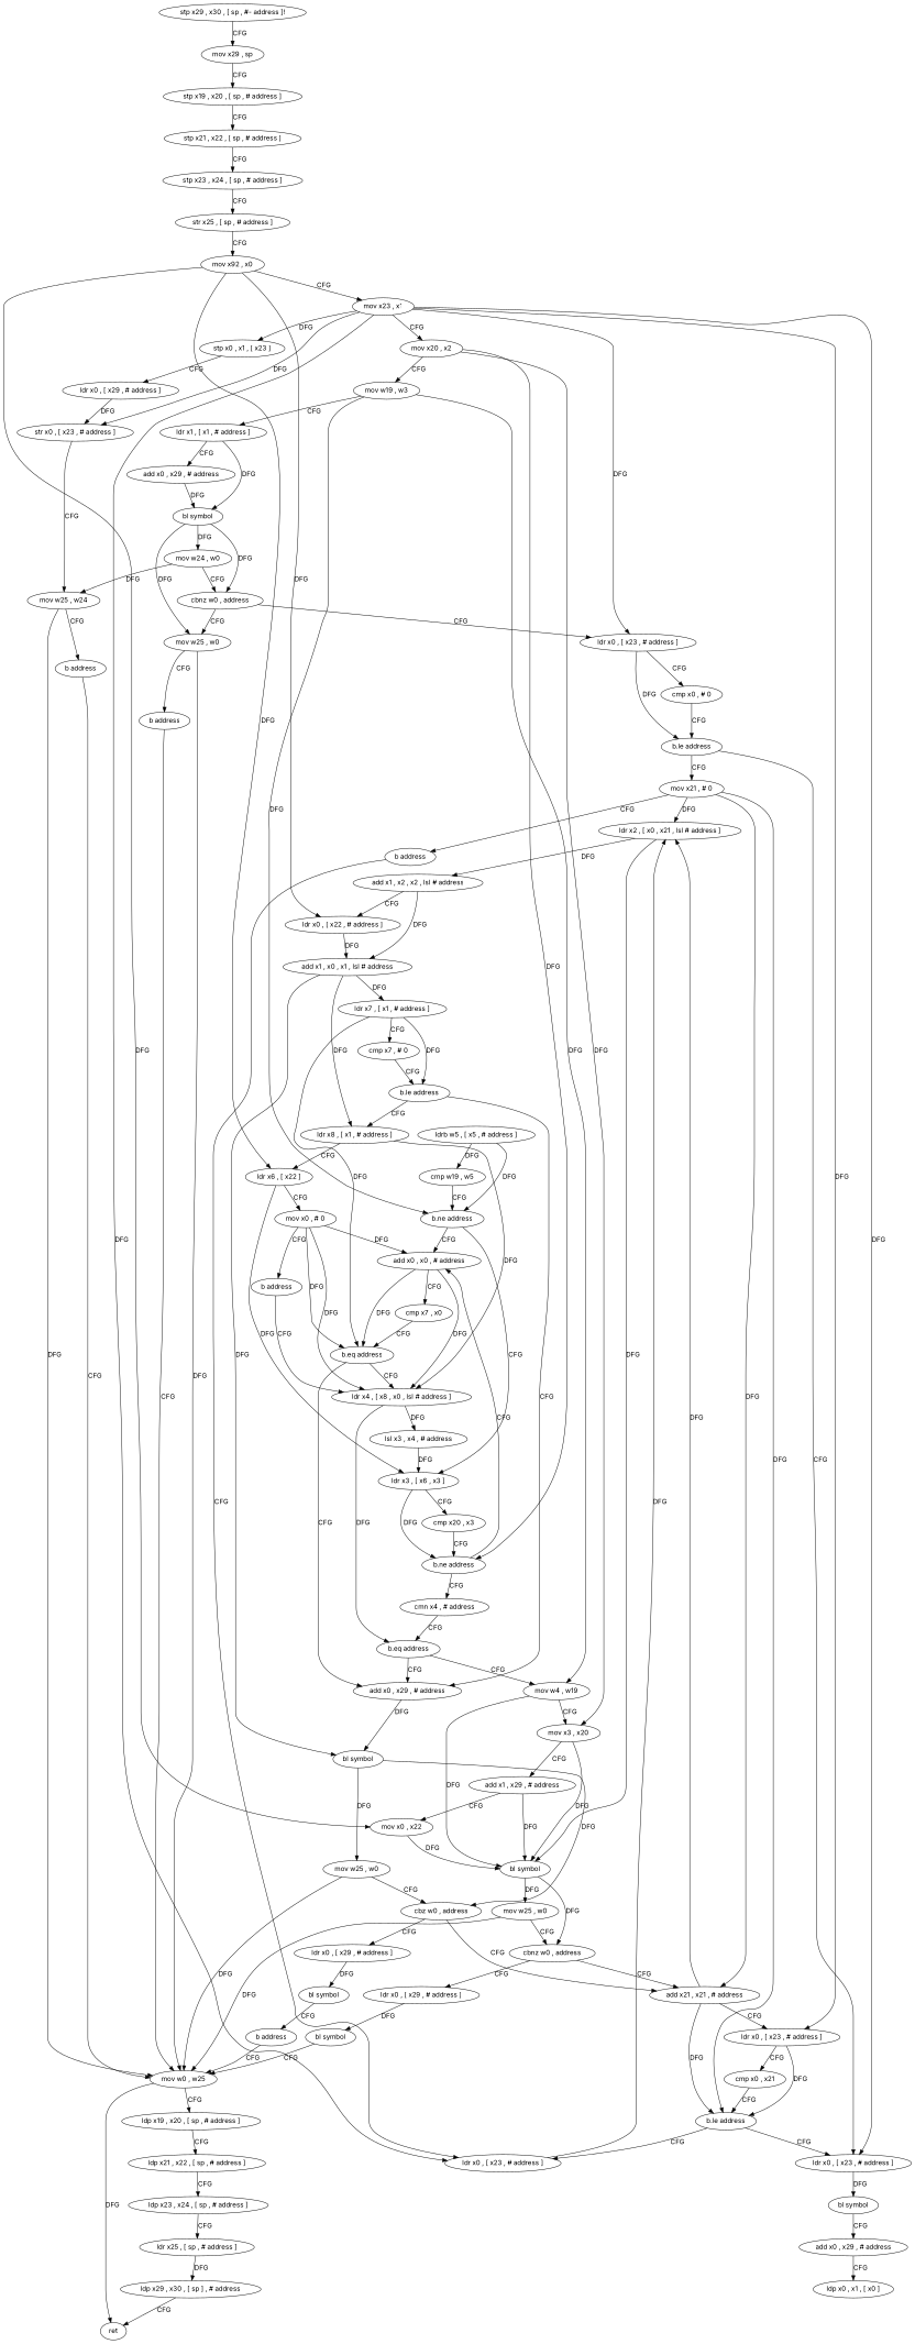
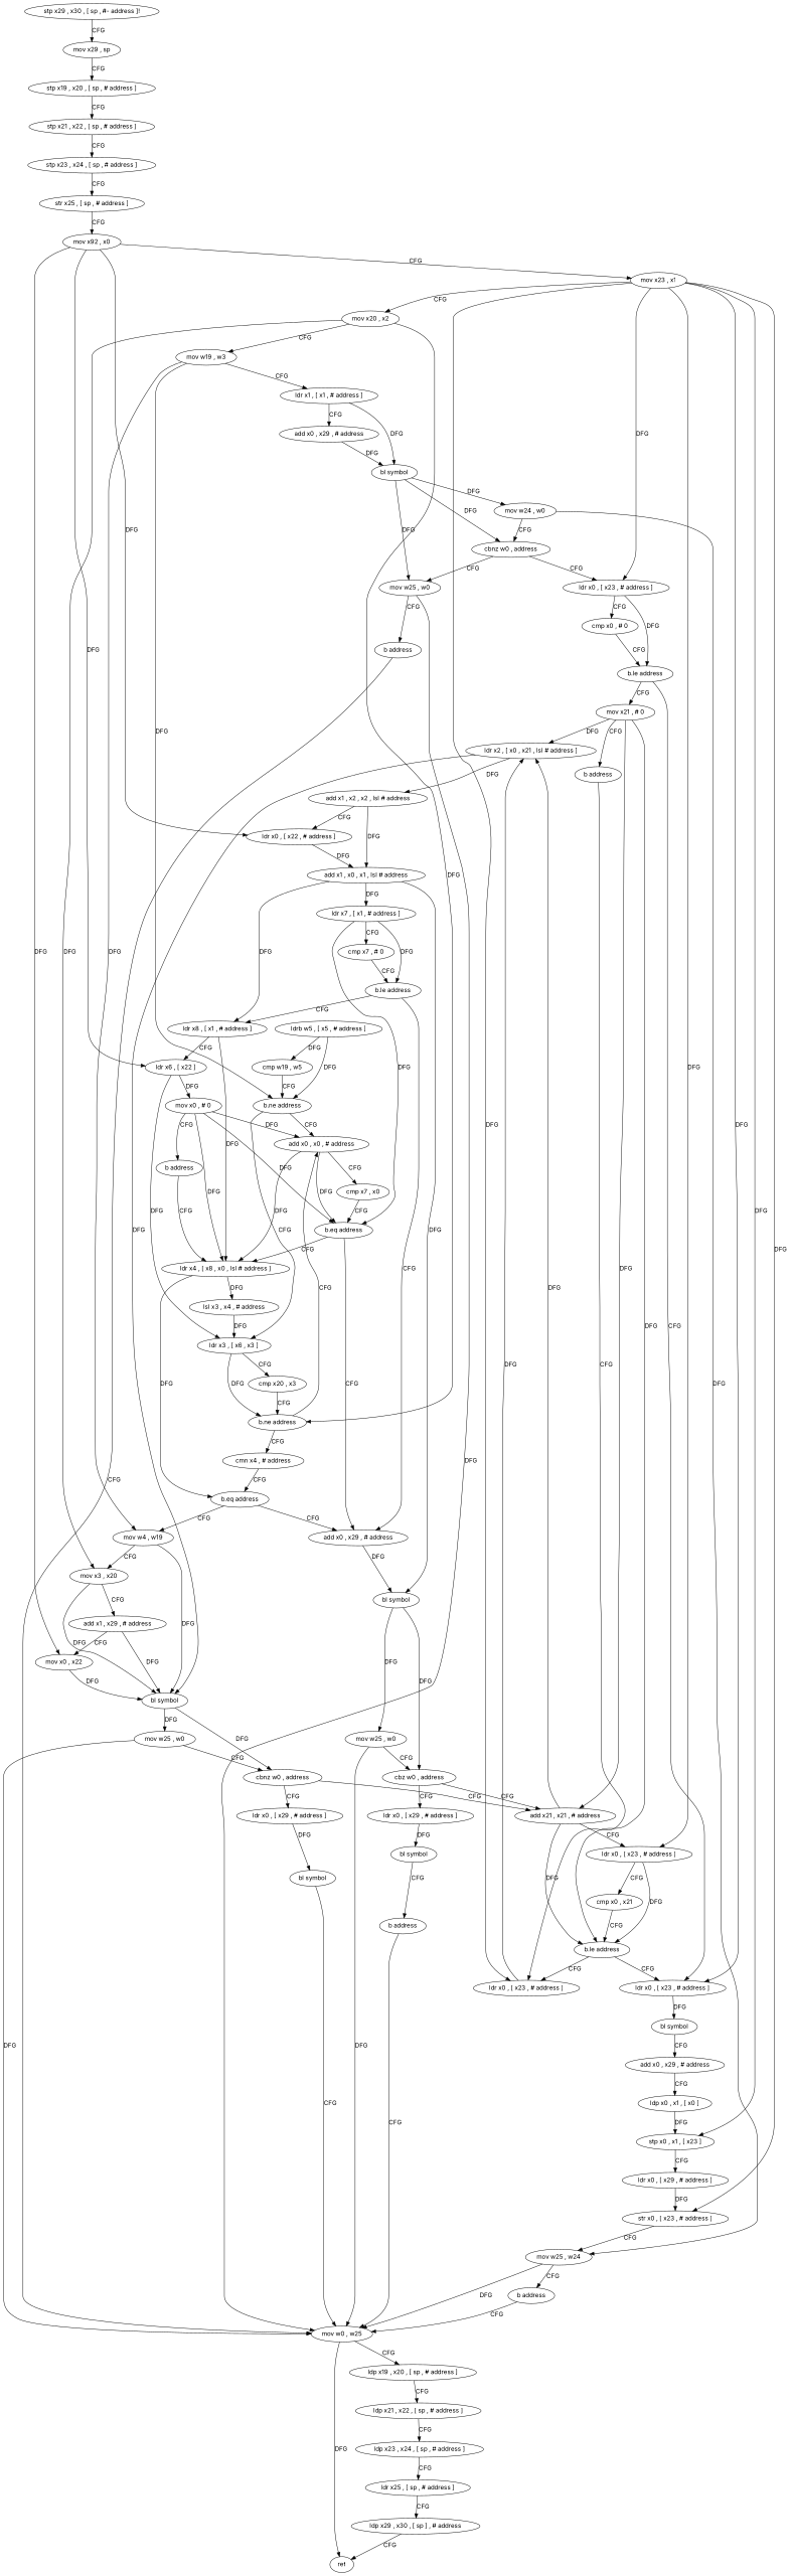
  digraph {
    fontname=Inter
    node [fontname=Inter]
    edge [fontname=Inter]
    n1 [label="stp x29 , x30 , [ sp , #- address ]!"]
    n2 [label="mov x29 , sp"]
    n3 [label="stp x19 , x20 , [ sp , # address ]"]
    n4 [label="stp x21 , x22 , [ sp , # address ]"]
    n5 [label="stp x23 , x24 , [ sp , # address ]"]
    n6 [label="str x25 , [ sp , # address ]"]
    n7 [label="mov x92 , x0"]
    n8 [label="mov x23 , x1"]
    n9 [label="ldr x0 , [ x22 , # address ]"]
    n10 [label="ldr x6 , [ x22 ]"]
    n11 [label="mov x0 , x22"]
    n12 [label="mov x20 , x2"]
    n13 [label="ldr x0 , [ x23 , # address ]"]
    n14 [label="ldr x0 , [ x23 , # address ]"]
    n15 [label="stp x0 , x1 , [ x23 ]"]
    n16 [label="str x0 , [ x23 , # address ]"]
    n17 [label="ldr x0 , [ x23 , # address ]"]
    n18 [label="ldr x0 , [ x23 , # address ]"]
    n19 [label="add x1 , x0 , x1 , lsl # address"]
    n20 [label="mov x0 , # 0"]
    n21 [label="ldr x3 , [ x6 , x3 ]"]
    n22 [label="bl symbol"]
    n23 [label="mov w19 , w3"]
    n24 [label="b.ne address"]
    n25 [label="mov x3 , x20"]
    n26 [label="cmp x0 , # 0"]
    n27 [label="b.le address"]
    n28 [label="bl symbol"]
    n29 [label="ldr x0 , [ x29 , # address ]"]
    n30 [label="mov w25 , w24"]
    n31 [label="ldr x2 , [ x0 , x21 , lsl # address ]"]
    n32 [label="b.le address"]
    n33 [label="cmp x0 , x21"]
    n34 [label="ldr x1 , [ x1 , # address ]"]
    n35 [label="b.ne address"]
    n36 [label="mov w4 , w19"]
    n37 [label="add x0 , x0 , # address"]
    n38 [label="cmn x4 , # address"]
    n39 [label="add x1 , x29 , # address"]
    n40 [label="add x0 , x29 , # address"]
    n41 [label="bl symbol"]
    n42 [label="mov w24 , w0"]
    n43 [label="cbnz w0 , address"]
    n44 [label="mov w25 , w0"]
    n45 [label="b address"]
    n46 [label="mov w0 , w25"]
    n47 [label="b address"]
    n48 [label="ldp x19 , x20 , [ sp , # address ]"]
    n49 [label=ret]
    n50 [label="mov x21 , # 0"]
    n51 [label="ldp x21 , x22 , [ sp , # address ]"]
    n52 [label="b address"]
    n53 [label="add x21 , x21 , # address"]
    n54 [label="add x0 , x29 , # address"]
    n55 [label="add x1 , x2 , x2 , lsl # address"]
    n56 [label="ldp x23 , x24 , [ sp , # address ]"]
    n57 [label="ldr x25 , [ sp , # address ]"]
    n58 [label="ldp x29 , x30 , [ sp ] , # address"]
    n59 [label="ldp x0 , x1 , [ x0 ]"]
    n60 [label="mov w25 , w0"]
    n61 [label="cbnz w0 , address"]
    n62 [label="ldr x7 , [ x1 , # address ]"]
    n63 [label="ldr x8 , [ x1 , # address ]"]
    n64 [label="bl symbol"]
    n65 [label="cmp x7 , # 0"]
    n66 [label="b.le address"]
    n67 [label="b.eq address"]
    n68 [label="ldr x4 , [ x8 , x0 , lsl # address ]"]
    n69 [label="mov w25 , w0"]
    n70 [label="cbz w0 , address"]
    n71 [label="add x0 , x29 , # address"]
    n72 [label="lsl x3 , x4 , # address"]
    n73 [label="b.eq address"]
    n74 [label="ldr x0 , [ x29 , # address ]"]
    n75 [label="bl symbol"]
    n76 [label="b address"]
    n77 [label="b address"]
    n78 [label="cmp x20 , x3"]
    n79 [label="cmp x7 , x0"]
    n80 [label="ldrb w5 , [ x5 , # address ]"]
    n81 [label="cmp w19 , w5"]
    n82 [label="ldr x0 , [ x29 , # address ]"]
    n83 [label="bl symbol"]
    n1 -> n2 [label=CFG]
    n2 -> n3 [label=CFG]
    n3 -> n4 [label=CFG]
    n4 -> n5 [label=CFG]
    n5 -> n6 [label=CFG]
    n6 -> n7 [label=CFG]
    n7 -> n8 [label=CFG]
    n7 -> n9 [label=DFG]
    n7 -> n10 [label=DFG]
    n7 -> n11 [label=DFG]
    n8 -> n12 [label=CFG]
    n8 -> n13 [label=DFG]
    n8 -> n14 [label=DFG]
    n8 -> n15 [label=DFG]
    n8 -> n16 [label=DFG]
    n8 -> n17 [label=DFG]
    n8 -> n18 [label=DFG]
    n9 -> n19 [label=DFG]
-   n10 -> n20 [label=CFG]
+   n10 -> n20 [label=DFG]
    n10 -> n21 [label=DFG]
    n11 -> n22 [label=DFG]
    n12 -> n23 [label=CFG]
    n12 -> n24 [label=DFG]
    n12 -> n25 [label=DFG]
    n13 -> n26 [label=CFG]
    n13 -> n27 [label=DFG]
    n14 -> n28 [label=DFG]
    n15 -> n29 [label=CFG]
    n16 -> n30 [label=CFG]
    n17 -> n31 [label=DFG]
    n18 -> n32 [label=DFG]
    n18 -> n33 [label=CFG]
    n19 -> n62 [label=DFG]
    n19 -> n63 [label=DFG]
    n19 -> n64 [label=DFG]
    n20 -> n37 [label=DFG]
    n20 -> n67 [label=DFG]
    n20 -> n68 [label=DFG]
    n20 -> n77 [label=CFG]
    n21 -> n24 [label=DFG]
    n21 -> n78 [label=CFG]
    n22 -> n60 [label=DFG]
    n22 -> n61 [label=DFG]
    n23 -> n34 [label=CFG]
    n23 -> n35 [label=DFG]
    n23 -> n36 [label=DFG]
    n24 -> n37 [label=CFG]
    n24 -> n38 [label=CFG]
    n25 -> n22 [label=DFG]
    n25 -> n39 [label=CFG]
    n26 -> n27 [label=CFG]
    n27 -> n14 [label=CFG]
    n27 -> n50 [label=CFG]
    n28 -> n54 [label=CFG]
    n29 -> n16 [label=DFG]
    n30 -> n46 [label=DFG]
    n30 -> n47 [label=CFG]
    n31 -> n22 [label=DFG]
    n31 -> n55 [label=DFG]
    n32 -> n14 [label=CFG]
    n32 -> n17 [label=CFG]
    n33 -> n32 [label=CFG]
    n34 -> n40 [label=CFG]
    n34 -> n41 [label=DFG]
    n35 -> n21 [label=CFG]
    n35 -> n37 [label=CFG]
    n36 -> n22 [label=DFG]
    n36 -> n25 [label=CFG]
    n37 -> n67 [label=DFG]
    n37 -> n68 [label=DFG]
    n37 -> n79 [label=CFG]
    n38 -> n73 [label=CFG]
    n39 -> n11 [label=CFG]
    n39 -> n22 [label=DFG]
    n40 -> n41 [label=DFG]
    n41 -> n42 [label=DFG]
    n41 -> n43 [label=DFG]
    n41 -> n44 [label=DFG]
    n42 -> n30 [label=DFG]
    n42 -> n43 [label=CFG]
    n43 -> n13 [label=CFG]
    n43 -> n44 [label=CFG]
    n44 -> n45 [label=CFG]
    n44 -> n46 [label=DFG]
    n45 -> n46 [label=CFG]
    n46 -> n48 [label=CFG]
    n46 -> n49 [label=DFG]
    n47 -> n46 [label=CFG]
    n48 -> n51 [label=CFG]
    n50 -> n31 [label=DFG]
    n50 -> n32 [label=DFG]
    n50 -> n52 [label=CFG]
    n50 -> n53 [label=DFG]
    n51 -> n56 [label=CFG]
    n52 -> n17 [label=CFG]
    n53 -> n18 [label=CFG]
    n53 -> n31 [label=DFG]
    n53 -> n32 [label=DFG]
    n54 -> n59 [label=CFG]
    n55 -> n9 [label=CFG]
    n55 -> n19 [label=DFG]
    n56 -> n57 [label=CFG]
-   n57 -> n58 [label=DFG]
+   n57 -> n58 [label=CFG]
    n58 -> n49 [label=CFG]
+   n59 -> n15 [label=DFG]
    n60 -> n46 [label=DFG]
    n60 -> n61 [label=CFG]
    n61 -> n53 [label=CFG]
    n61 -> n82 [label=CFG]
    n62 -> n65 [label=CFG]
    n62 -> n66 [label=DFG]
    n62 -> n67 [label=DFG]
    n63 -> n10 [label=CFG]
    n63 -> n68 [label=DFG]
    n64 -> n69 [label=DFG]
    n64 -> n70 [label=DFG]
    n65 -> n66 [label=CFG]
    n66 -> n63 [label=CFG]
    n66 -> n71 [label=CFG]
    n67 -> n68 [label=CFG]
    n67 -> n71 [label=CFG]
    n68 -> n72 [label=DFG]
    n68 -> n73 [label=DFG]
    n69 -> n46 [label=DFG]
    n69 -> n70 [label=CFG]
    n70 -> n53 [label=CFG]
    n70 -> n74 [label=CFG]
    n71 -> n64 [label=DFG]
    n72 -> n21 [label=DFG]
    n73 -> n36 [label=CFG]
    n73 -> n71 [label=CFG]
    n74 -> n75 [label=DFG]
    n75 -> n76 [label=CFG]
    n76 -> n46 [label=CFG]
    n77 -> n68 [label=CFG]
    n78 -> n24 [label=CFG]
    n79 -> n67 [label=CFG]
    n80 -> n35 [label=DFG]
    n80 -> n81 [label=DFG]
    n81 -> n35 [label=CFG]
    n82 -> n83 [label=DFG]
    n83 -> n46 [label=CFG]
  }
